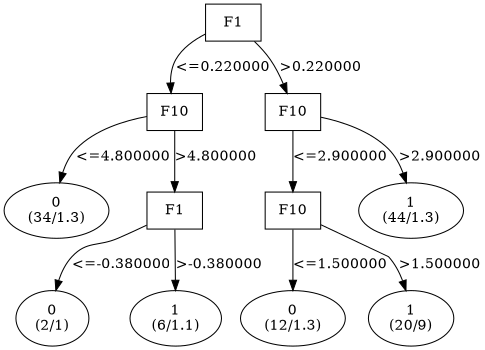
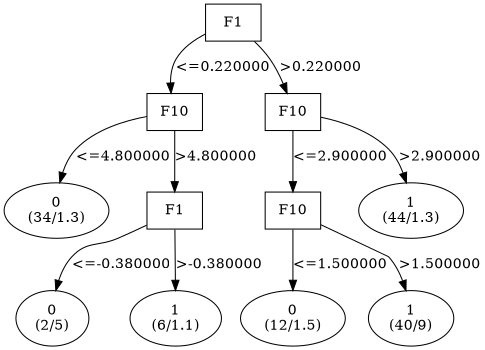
  digraph {
    node [shape=ellipse]
    n1 [label="F1\n" shape=box]
    n2 [label="F10\n" shape=box]
    n3 [label="F10\n" shape=box]
    n4 [label="0\n(34/1.3)"]
    n5 [label="F1\n" shape=box]
    n6 [label="F10\n" shape=box]
    n7 [label="1\n(44/1.3)"]
-   n8 [label="0\n(2/1)"]
+   n8 [label="0\n(2/5)"]
    n9 [label="1\n(6/1.1)"]
-   n10 [label="0\n(12/1.3)"]
-   n11 [label="1\n(20/9)"]
+   n10 [label="0\n(12/1.5)"]
+   n11 [label="1\n(40/9)"]
    n1 -> n2 [label="<=0.220000"]
    n1 -> n3 [label=">0.220000"]
    n2 -> n4 [label="<=4.800000"]
    n2 -> n5 [label=">4.800000"]
    n3 -> n6 [label="<=2.900000"]
    n3 -> n7 [label=">2.900000"]
    n5 -> n8 [label="<=-0.380000"]
    n5 -> n9 [label=">-0.380000"]
    n6 -> n10 [label="<=1.500000"]
    n6 -> n11 [label=">1.500000"]
  }
